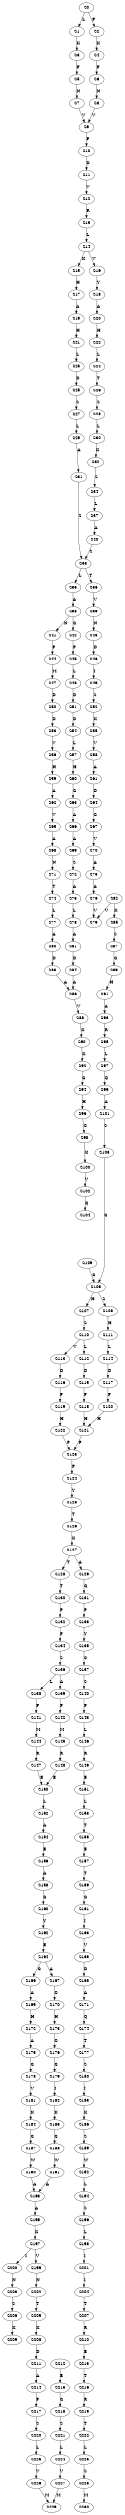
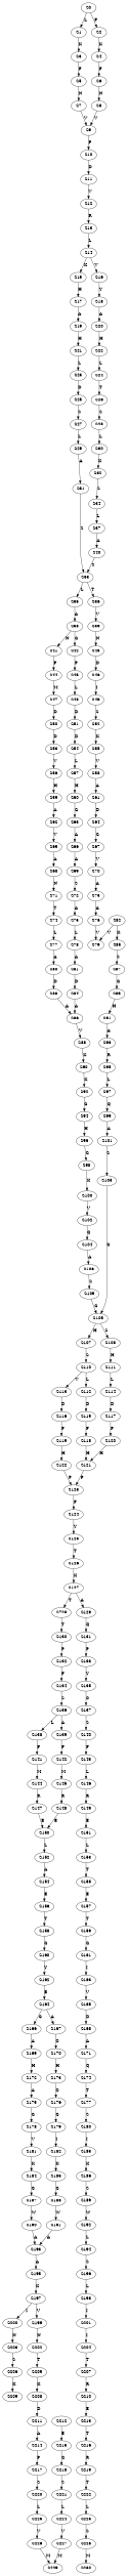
  strict digraph {
    S0
    S1
    S2
    S3
    S4
    S5
    S6
    S7
    S8
    S9
    S10
    S11
    S12
    S13
    S14
    S15
    S16
    S17
    S18
    S19
    S20
    S21
    S22
    S23
    S24
    S25
    S26
    S27
    S28
    S29
    S30
    S31
    S32
    S33
    S34
    S35
    S36
    S37
    S38
    S39
    S40
    S41
    S42
    S43
    S44
    S45
    S46
    S47
    S48
    S49
    S50
    S51
    S52
    S53
    S54
    S55
    S56
    S57
    S58
    S59
    S60
    S61
    S62
    S63
    S64
    S65
    S66
    S67
    S68
    S69
    S70
    S71
    S72
    S73
    S74
    S75
    S76
    S77
    S78
    S79
    S80
    S81
    S83
    S84
    S82
    S85
    S86
    S87
    S88
    S89
    S90
    S91
    S92
    S93
    S94
    S95
    S96
    S97
    S98
    S99
    S100
    S101
    S102
    S103
    S104
    S105
+   S106
    S107
    S108
    S109
    S110
    S111
    S112
    S113
    S114
    S115
    S116
    S117
    S118
    S119
    S120
    S121
    S122
    S123
    S124
    S125
    S126
    S127
-   S128
+   S128 [label=S728]
    S129
    S130
    S131
    S132
    S133
    S134
    S135
    S136
    S137
    S138
    S139
    S140
    S141
    S142
    S143
    S144
    S145
    S146
    S147
    S148
    S149
    S150
    S151
    S152
    S153
    S154
    S155
    S156
    S157
    S158
    S159
    S160
    S161
    S162
    S163
    S164
    S165
    S166
    S167
    S168
    S169
    S170
    S171
    S172
    S173
    S174
    S175
    S176
    S177
    S178
    S179
    S180
    S181
    S182
    S183
    S184
    S185
    S186
    S187
    S188
    S189
    S190
    S191
    S192
    S193
    S194
    S195
    S196
    S197
    S198
    S199
    S200
    S201
    S202
    S203
    S204
    S205
    S206
    S207
    S208
    S209
    S210
    S211
    S213
    S214
    S212
    S215
    S216
    S217
    S218
    S219
    S220
    S221
    S222
    S223
    S224
    S225
    S226
    S227
    S228
    S229
    S230
    S0 -> S1 [label=L]
    S0 -> S2 [label=F]
    S1 -> S3 [label=K]
    S2 -> S4 [label=K]
    S3 -> S5 [label=F]
    S4 -> S6 [label=F]
    S5 -> S7 [label=N]
    S6 -> S8 [label=N]
    S7 -> S9 [label=V]
    S8 -> S9 [label=V]
    S9 -> S10 [label=P]
    S10 -> S11 [label=D]
    S11 -> S12 [label=V]
    S12 -> S13 [label=R]
    S13 -> S14 [label=L]
    S14 -> S15 [label=K]
    S14 -> S16 [label=V]
    S15 -> S17 [label=H]
    S16 -> S18 [label=Y]
    S17 -> S19 [label=A]
    S18 -> S20 [label=A]
    S19 -> S21 [label=H]
    S20 -> S22 [label=H]
    S21 -> S23 [label=L]
    S22 -> S24 [label=L]
    S23 -> S25 [label=D]
    S24 -> S26 [label=T]
    S25 -> S27 [label=S]
    S26 -> S28 [label=S]
    S27 -> S29 [label=L]
    S28 -> S30 [label=L]
    S29 -> S31 [label=A]
    S30 -> S32 [label=K]
    S31 -> S33 [label=S]
    S32 -> S34 [label=S]
    S33 -> S35 [label=L]
    S33 -> S36 [label=T]
    S34 -> S37 [label=L]
    S35 -> S38 [label=A]
    S36 -> S39 [label=V]
    S37 -> S40 [label=A]
    S38 -> S41 [label=N]
    S38 -> S42 [label=G]
    S39 -> S43 [label=N]
    S40 -> S33 [label=S]
    S41 -> S44 [label=P]
    S42 -> S45 [label=P]
    S43 -> S46 [label=D]
    S44 -> S47 [label=M]
    S45 -> S48 [label=L]
    S46 -> S49 [label=I]
    S47 -> S50 [label=D]
    S48 -> S51 [label=D]
    S49 -> S52 [label=S]
    S50 -> S53 [label=D]
    S51 -> S54 [label=D]
    S52 -> S55 [label=K]
    S53 -> S56 [label=V]
    S54 -> S57 [label=L]
    S55 -> S58 [label=V]
    S56 -> S59 [label=H]
    S57 -> S60 [label=H]
    S58 -> S61 [label=A]
    S59 -> S62 [label=A]
    S60 -> S63 [label=G]
    S61 -> S64 [label=D]
    S62 -> S65 [label=V]
    S63 -> S66 [label=A]
    S64 -> S67 [label=G]
    S65 -> S68 [label=A]
    S66 -> S69 [label=A]
    S67 -> S70 [label=V]
    S68 -> S71 [label=N]
    S69 -> S72 [label=S]
    S70 -> S73 [label=A]
    S71 -> S74 [label=T]
    S72 -> S75 [label=A]
    S73 -> S76 [label=A]
    S74 -> S77 [label=L]
    S75 -> S78 [label=L]
    S76 -> S79 [label=V]
    S77 -> S80 [label=A]
    S78 -> S81 [label=A]
    S80 -> S83 [label=D]
    S81 -> S84 [label=D]
    S83 -> S86 [label=A]
    S84 -> S86 [label=A]
    S82 -> S79 [label=V]
    S82 -> S85 [label=K]
    S85 -> S87 [label=S]
    S86 -> S88 [label=V]
    S87 -> S89 [label=G]
    S88 -> S90 [label=K]
    S89 -> S91 [label=H]
    S90 -> S92 [label=K]
    S91 -> S93 [label=A]
    S92 -> S94 [label=G]
    S93 -> S95 [label=R]
    S94 -> S96 [label=H]
    S95 -> S97 [label=L]
    S96 -> S98 [label=G]
    S97 -> S99 [label=Q]
    S98 -> S100 [label=K]
    S99 -> S101 [label=A]
    S100 -> S102 [label=V]
    S101 -> S103 [label=S]
    S102 -> S104 [label=Q]
    S103 -> S105 [label=G]
+   S104 -> S106 [label=A]
    S105 -> S107 [label=H]
    S105 -> S108 [label=S]
+   S106 -> S109 [label=S]
    S107 -> S110 [label=S]
    S108 -> S111 [label=H]
    S109 -> S105 [label=G]
    S110 -> S112 [label=L]
    S110 -> S113 [label=V]
    S111 -> S114 [label=L]
    S112 -> S115 [label=D]
    S113 -> S116 [label=D]
    S114 -> S117 [label=D]
    S115 -> S118 [label=F]
    S116 -> S119 [label=F]
    S117 -> S120 [label=F]
    S118 -> S121 [label=H]
    S119 -> S122 [label=H]
    S120 -> S121 [label=H]
    S121 -> S123 [label=P]
    S122 -> S123 [label=P]
    S123 -> S124 [label=F]
    S124 -> S125 [label=Y]
    S125 -> S126 [label=T]
    S126 -> S127 [label=K]
    S127 -> S128 [label=T]
    S127 -> S129 [label=A]
    S128 -> S130 [label=T]
    S129 -> S131 [label=Q]
    S130 -> S132 [label=P]
    S131 -> S133 [label=P]
    S132 -> S134 [label=F]
    S133 -> S135 [label=Y]
    S134 -> S136 [label=S]
    S135 -> S137 [label=C]
    S136 -> S138 [label=L]
    S136 -> S139 [label=A]
    S137 -> S140 [label=S]
    S138 -> S141 [label=F]
    S139 -> S142 [label=F]
    S140 -> S143 [label=F]
    S141 -> S144 [label=M]
    S142 -> S145 [label=M]
    S143 -> S146 [label=L]
    S144 -> S147 [label=R]
    S145 -> S148 [label=R]
    S146 -> S149 [label=R]
    S147 -> S150 [label=E]
    S148 -> S150 [label=E]
    S149 -> S151 [label=E]
    S150 -> S152 [label=L]
    S151 -> S153 [label=L]
    S152 -> S154 [label=A]
    S153 -> S155 [label=T]
    S154 -> S156 [label=E]
    S155 -> S157 [label=E]
-   S156 -> S158 [label=A]
+   S156 -> S158 [label=T]
    S157 -> S159 [label=T]
    S158 -> S160 [label=G]
    S159 -> S161 [label=G]
    S160 -> S162 [label=Y]
    S161 -> S163 [label=I]
    S162 -> S164 [label=E]
    S163 -> S165 [label=V]
    S164 -> S166 [label=G]
    S164 -> S167 [label=A]
    S165 -> S168 [label=D]
    S166 -> S169 [label=A]
    S167 -> S170 [label=G]
    S168 -> S171 [label=A]
    S169 -> S172 [label=H]
    S170 -> S173 [label=H]
    S171 -> S174 [label=Q]
    S172 -> S175 [label=A]
    S173 -> S176 [label=G]
    S174 -> S177 [label=T]
    S175 -> S178 [label=G]
    S176 -> S179 [label=G]
    S177 -> S180 [label=S]
    S178 -> S181 [label=V]
    S179 -> S182 [label=I]
    S180 -> S183 [label=I]
    S181 -> S184 [label=K]
    S182 -> S185 [label=K]
    S183 -> S186 [label=K]
    S184 -> S187 [label=G]
    S185 -> S188 [label=G]
    S186 -> S189 [label=S]
    S187 -> S190 [label=W]
    S188 -> S191 [label=W]
    S189 -> S192 [label=W]
    S190 -> S193 [label=A]
    S191 -> S193 [label=A]
    S192 -> S194 [label=L]
    S193 -> S195 [label=A]
    S194 -> S196 [label=S]
    S195 -> S197 [label=K]
    S196 -> S198 [label=L]
    S197 -> S199 [label=V]
    S197 -> S200 [label=I]
    S198 -> S201 [label=I]
    S199 -> S202 [label=N]
    S200 -> S203 [label=N]
    S201 -> S204 [label=I]
    S202 -> S205 [label=T]
    S203 -> S206 [label=S]
    S204 -> S207 [label=T]
    S205 -> S208 [label=K]
    S206 -> S209 [label=K]
    S207 -> S210 [label=R]
    S208 -> S211 [label=D]
    S210 -> S213 [label=E]
    S211 -> S214 [label=A]
    S213 -> S216 [label=T]
    S214 -> S217 [label=P]
    S212 -> S215 [label=E]
    S215 -> S218 [label=G]
    S216 -> S219 [label=R]
    S217 -> S220 [label=S]
    S218 -> S221 [label=S]
    S219 -> S222 [label=T]
    S220 -> S223 [label=L]
    S221 -> S224 [label=L]
    S222 -> S225 [label=L]
    S223 -> S226 [label=V]
    S224 -> S227 [label=V]
    S225 -> S228 [label=S]
    S226 -> S229 [label=M]
    S227 -> S229 [label=M]
    S228 -> S230 [label=M]
  }
